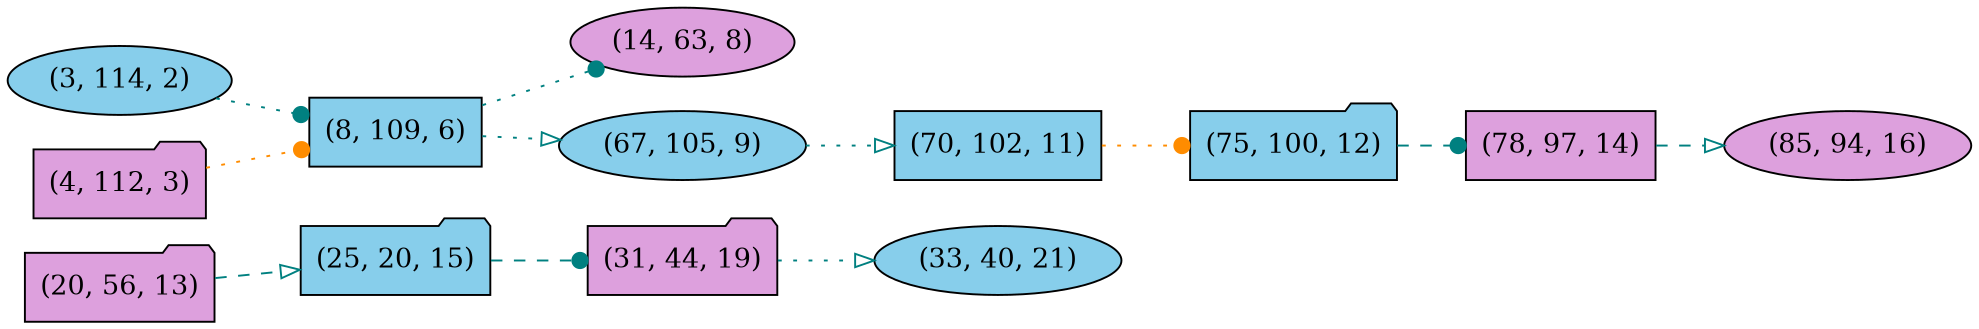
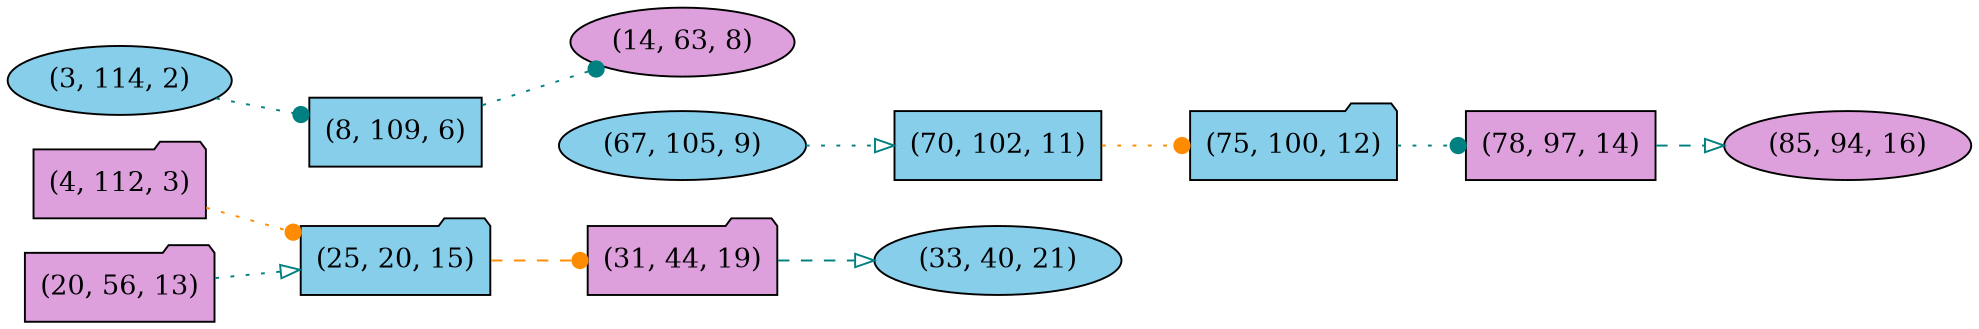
  digraph {
    rankdir=LR
    node [fillcolor=skyblue shape=ellipse style=filled]
    edge [arrowhead=dot color=teal style=dotted]
    "(8, 109, 6)" [shape=box]
    "(3, 114, 2)"
    "(4, 112, 3)" [fillcolor=plum shape=folder]
    "(14, 63, 8)" [fillcolor=plum]
    "(67, 105, 9)"
    "(70, 102, 11)" [shape=box]
    "(20, 56, 13)" [fillcolor=plum shape=folder]
    n8 [label="(25, 20, 15)" shape=folder]
    "(31, 44, 19)" [fillcolor=plum shape=folder]
    "(33, 40, 21)"
    "(75, 100, 12)" [shape=folder]
    "(78, 97, 14)" [fillcolor=plum shape=box]
    n13 [fillcolor=plum label="(85, 94, 16)"]
    "(8, 109, 6)" -> "(14, 63, 8)"
-   "(8, 109, 6)" -> "(67, 105, 9)" [arrowhead=onormal]
    "(3, 114, 2)" -> "(8, 109, 6)"
-   "(4, 112, 3)" -> "(8, 109, 6)" [color=darkorange]
+   "(4, 112, 3)" -> n8 [color=darkorange]
    "(67, 105, 9)" -> "(70, 102, 11)" [arrowhead=onormal]
    "(70, 102, 11)" -> "(75, 100, 12)" [color=darkorange]
-   "(20, 56, 13)" -> n8 [arrowhead=onormal style=dashed]
-   n8 -> "(31, 44, 19)" [style=dashed]
-   "(31, 44, 19)" -> "(33, 40, 21)" [arrowhead=onormal]
-   "(75, 100, 12)" -> "(78, 97, 14)" [style=dashed]
+   "(20, 56, 13)" -> n8 [arrowhead=onormal]
+   n8 -> "(31, 44, 19)" [color=darkorange style=dashed]
+   "(31, 44, 19)" -> "(33, 40, 21)" [arrowhead=onormal style=dashed]
+   "(75, 100, 12)" -> "(78, 97, 14)"
    "(78, 97, 14)" -> n13 [arrowhead=onormal style=dashed]
  }
